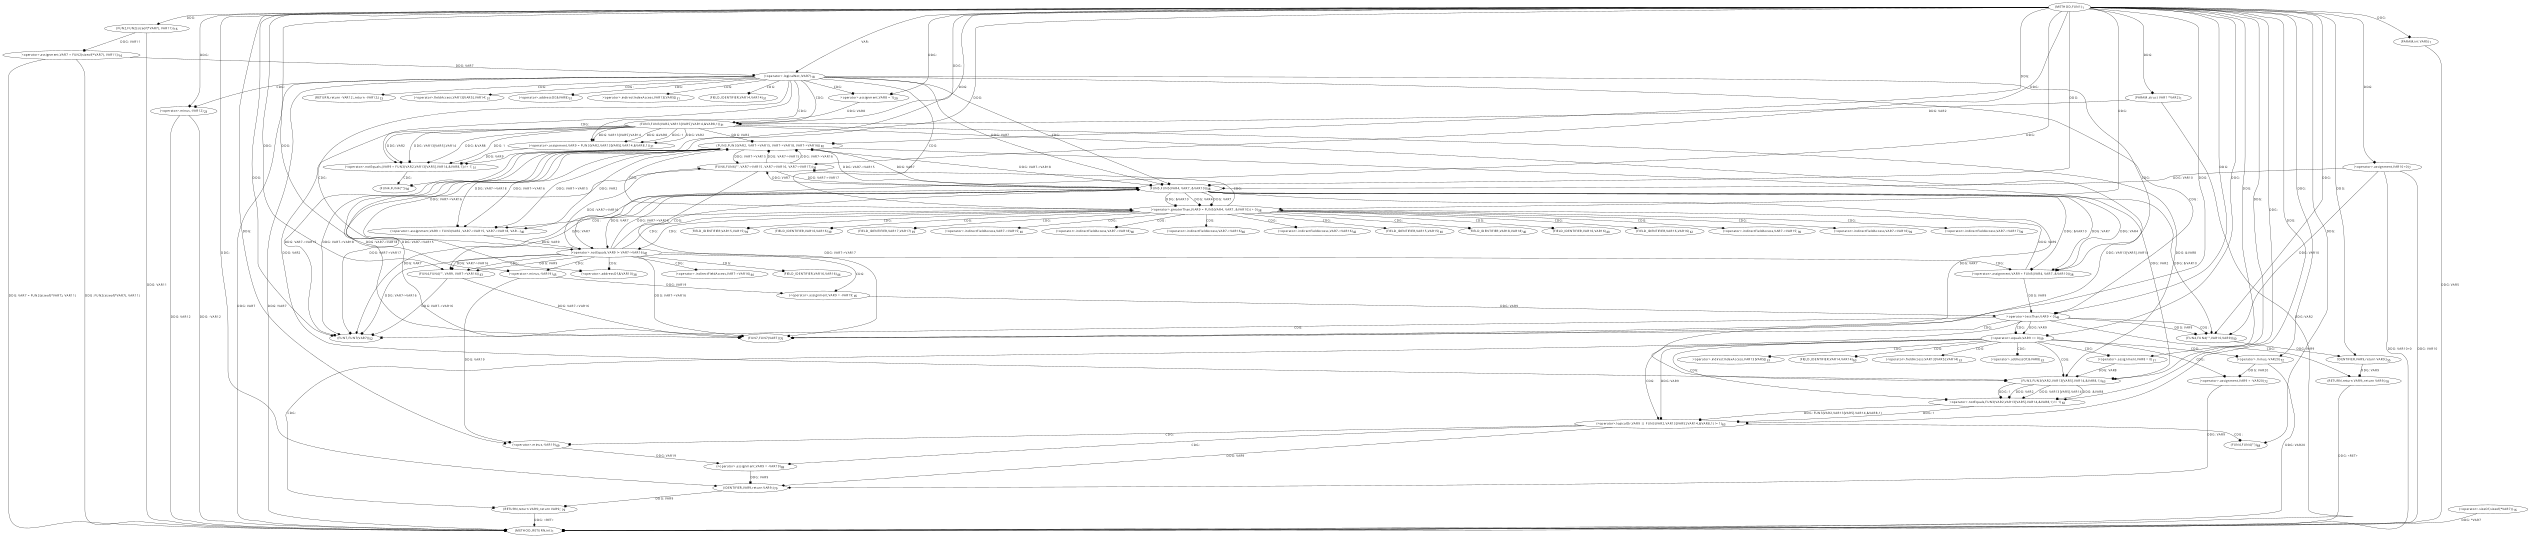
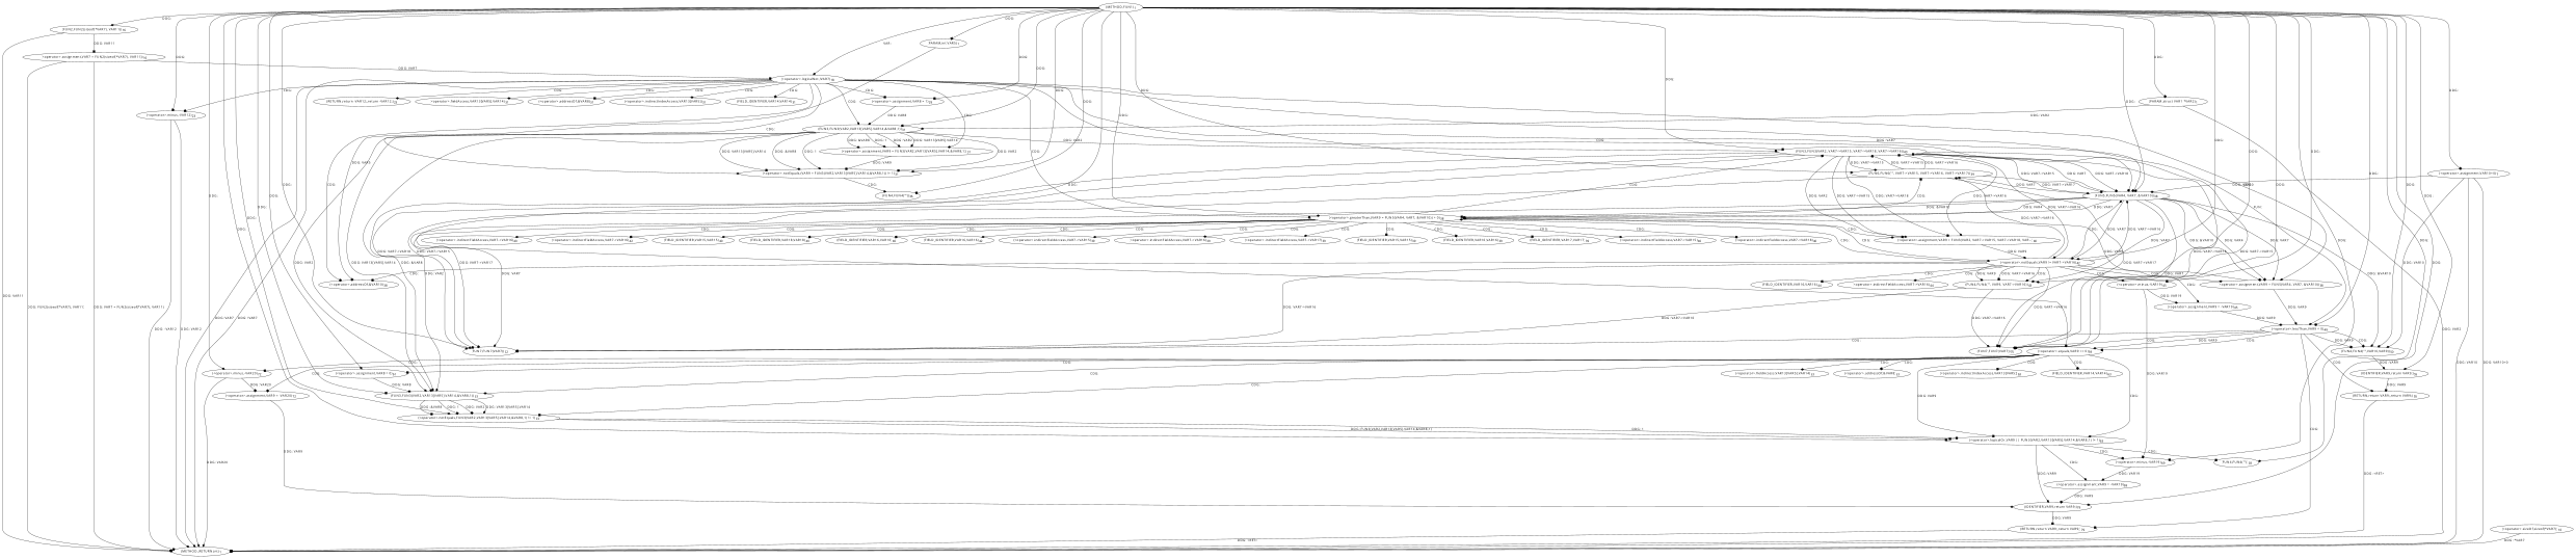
  digraph {
    fontname="Open Sans"
    node [fontname="Open Sans"]
    edge [arrowhead=diamond fontname="Open Sans"]
    n1 [label=<(METHOD,FUN1)<SUB>1</SUB>>]
    n2 [label=<(PARAM,struct VAR1 *VAR2)<SUB>1</SUB>>]
    n3 [label=<(PARAM,int VAR5)<SUB>1</SUB>>]
    n4 [label=<(&lt;operator&gt;.assignment,VAR10=0)<SUB>7</SUB>>]
    n5 [label=<(&lt;operator&gt;.assignment,VAR8 = 1)<SUB>29</SUB>>]
    n6 [label=<(FUN7,FUN7(VAR7))<SUB>75</SUB>>]
    n7 [label=<(&lt;operator&gt;.logicalNot,!VAR7)<SUB>18</SUB>>]
    n8 [label=<(&lt;operator&gt;.notEquals,(VAR9 = FUN3(VAR2,VAR13[VAR5].VAR14,&amp;VAR8,1)) != 1)<SUB>31</SUB>>]
    n9 [label=<(&lt;operator&gt;.greaterThan,(VAR9 = FUN5(VAR4, VAR7, &amp;VAR10)) &gt; 0)<SUB>38</SUB>>]
    n10 [label=<(&lt;operator&gt;.lessThan,VAR9 &lt; 0)<SUB>49</SUB>>]
    n11 [label=<(&lt;operator&gt;.equals,VAR9 == 0)<SUB>59</SUB>>]
    n12 [label=<(IDENTIFIER,VAR9,return VAR9;)<SUB>79</SUB>>]
    n13 [label=<(FUN2,FUN2(sizeof(*VAR7), VAR11))<SUB>16</SUB>>]
    n14 [label=<(FUN4,FUN4(&quot;&quot;))<SUB>36</SUB>>]
    n15 [label=<(FUN6,FUN6(&quot;&quot;, VAR7-&gt;VAR15, VAR7-&gt;VAR16, VAR7-&gt;VAR17))<SUB>39</SUB>>]
    n16 [label=<(FUN4,FUN4(&quot;&quot;,VAR10,VAR9))<SUB>50</SUB>>]
    n17 [label=<(FUN7,FUN7(VAR7))<SUB>52</SUB>>]
    n18 [label=<(&lt;operator&gt;.assignment,VAR8 = 0)<SUB>61</SUB>>]
    n19 [label=<(&lt;operator&gt;.minus,-VAR12)<SUB>23</SUB>>]
    n20 [label=<(&lt;operator&gt;.notEquals,VAR9 != VAR7-&gt;VAR16)<SUB>42</SUB>>]
    n21 [label=<(IDENTIFIER,VAR9,return VAR9;)<SUB>55</SUB>>]
    n22 [label=<(&lt;operator&gt;.logicalOr,VAR9 || FUN3(VAR2,VAR13[VAR5].VAR14,&amp;VAR8,1) != 1)<SUB>63</SUB>>]
    n23 [label=<(FUN3,FUN3(VAR2,VAR13[VAR5].VAR14,&amp;VAR8,1))<SUB>31</SUB>>]
    n24 [label=<(FUN5,FUN5(VAR4, VAR7, &amp;VAR10))<SUB>38</SUB>>]
    n25 [label=<(FUN3,FUN3(VAR2, VAR7-&gt;VAR15, VAR7-&gt;VAR18, VAR7-&gt;VAR16))<SUB>40</SUB>>]
    n26 [label=<(FUN4,FUN4(&quot;&quot;, 				VAR9, VAR7-&gt;VAR16))<SUB>43</SUB>>]
    n27 [label=<(FUN4,FUN4(&quot;&quot;))<SUB>68</SUB>>]
    n28 [label=<(&lt;operator&gt;.notEquals,FUN3(VAR2,VAR13[VAR5].VAR14,&amp;VAR8,1) != 1)<SUB>63</SUB>>]
    n29 [label=<(&lt;operator&gt;.minus,-VAR20)<SUB>72</SUB>>]
    n30 [label=<(&lt;operator&gt;.minus,-VAR19)<SUB>45</SUB>>]
    n31 [label=<(FUN3,FUN3(VAR2,VAR13[VAR5].VAR14,&amp;VAR8,1))<SUB>63</SUB>>]
    n32 [label=<(&lt;operator&gt;.minus,-VAR19)<SUB>69</SUB>>]
    n33 [label=<(METHOD_RETURN,int)<SUB>1</SUB>>]
    n34 [label=<(RETURN,return -VAR12;,return -VAR12;)<SUB>23</SUB>>]
    n35 [label=<(&lt;operator&gt;.assignment,VAR9 = FUN3(VAR2,VAR13[VAR5].VAR14,&amp;VAR8,1))<SUB>31</SUB>>]
    n36 [label=<(&lt;operator&gt;.assignment,VAR9 = FUN5(VAR4, VAR7, &amp;VAR10))<SUB>38</SUB>>]
    n37 [label=<(&lt;operator&gt;.fieldAccess,VAR13[VAR5].VAR14)<SUB>31</SUB>>]
    n38 [label=<(&lt;operator&gt;.addressOf,&amp;VAR8)<SUB>31</SUB>>]
    n39 [label=<(&lt;operator&gt;.addressOf,&amp;VAR10)<SUB>38</SUB>>]
    n40 [label=<(&lt;operator&gt;.indirectIndexAccess,VAR13[VAR5])<SUB>31</SUB>>]
    n41 [label=<(FIELD_IDENTIFIER,VAR14,VAR14)<SUB>31</SUB>>]
    n42 [label=<(&lt;operator&gt;.assignment,VAR9 = FUN3(VAR2, VAR7-&gt;VAR15, VAR7-&gt;VAR18, VAR...)<SUB>40</SUB>>]
    n43 [label=<(&lt;operator&gt;.indirectFieldAccess,VAR7-&gt;VAR15)<SUB>39</SUB>>]
    n44 [label=<(&lt;operator&gt;.indirectFieldAccess,VAR7-&gt;VAR16)<SUB>39</SUB>>]
    n45 [label=<(&lt;operator&gt;.indirectFieldAccess,VAR7-&gt;VAR17)<SUB>39</SUB>>]
    n46 [label=<(FIELD_IDENTIFIER,VAR15,VAR15)<SUB>39</SUB>>]
    n47 [label=<(FIELD_IDENTIFIER,VAR16,VAR16)<SUB>39</SUB>>]
    n48 [label=<(FIELD_IDENTIFIER,VAR17,VAR17)<SUB>39</SUB>>]
    n49 [label=<(&lt;operator&gt;.indirectFieldAccess,VAR7-&gt;VAR15)<SUB>40</SUB>>]
    n50 [label=<(&lt;operator&gt;.indirectFieldAccess,VAR7-&gt;VAR18)<SUB>40</SUB>>]
    n51 [label=<(&lt;operator&gt;.indirectFieldAccess,VAR7-&gt;VAR16)<SUB>40</SUB>>]
    n52 [label=<(&lt;operator&gt;.indirectFieldAccess,VAR7-&gt;VAR16)<SUB>42</SUB>>]
    n53 [label=<(FIELD_IDENTIFIER,VAR15,VAR15)<SUB>40</SUB>>]
    n54 [label=<(FIELD_IDENTIFIER,VAR18,VAR18)<SUB>40</SUB>>]
    n55 [label=<(FIELD_IDENTIFIER,VAR16,VAR16)<SUB>40</SUB>>]
    n56 [label=<(FIELD_IDENTIFIER,VAR16,VAR16)<SUB>42</SUB>>]
    n57 [label=<(RETURN,return VAR9;,return VAR9;)<SUB>79</SUB>>]
    n58 [label=<(RETURN,return VAR9;,return VAR9;)<SUB>55</SUB>>]
    n59 [label=<(&lt;operator&gt;.assignment,VAR9 = -VAR20)<SUB>72</SUB>>]
    n60 [label=<(&lt;operator&gt;.fieldAccess,VAR13[VAR5].VAR14)<SUB>63</SUB>>]
    n61 [label=<(&lt;operator&gt;.addressOf,&amp;VAR8)<SUB>63</SUB>>]
    n62 [label=<(&lt;operator&gt;.indirectIndexAccess,VAR13[VAR5])<SUB>63</SUB>>]
    n63 [label=<(FIELD_IDENTIFIER,VAR14,VAR14)<SUB>63</SUB>>]
    n64 [label=<(&lt;operator&gt;.assignment,VAR7 = FUN2(sizeof(*VAR7), VAR11))<SUB>16</SUB>>]
    n65 [label=<(&lt;operator&gt;.assignment,VAR9 = -VAR19)<SUB>45</SUB>>]
    n66 [label=<(&lt;operator&gt;.indirectFieldAccess,VAR7-&gt;VAR16)<SUB>44</SUB>>]
    n67 [label=<(FIELD_IDENTIFIER,VAR16,VAR16)<SUB>44</SUB>>]
    n68 [label=<(&lt;operator&gt;.assignment,VAR9 = -VAR19)<SUB>69</SUB>>]
    n69 [label=<(&lt;operator&gt;.sizeOf,sizeof(*VAR7))<SUB>16</SUB>>]
    n1 -> n2 [arrowhead=box label="DDG: "]
    n1 -> n3 [arrowhead=box label="DDG: "]
    n1 -> n4 [arrowhead=box label="DDG: "]
    n1 -> n5 [arrowhead=box label="DDG: "]
    n1 -> n6 [label="DDG: "]
    n1 -> n7 [label="VAR: "]
    n1 -> n8 [label="DDG: "]
    n1 -> n9 [label="DDG: "]
    n1 -> n10 [arrowhead=box label="DDG: "]
    n1 -> n11 [arrowhead=box label="DDG: "]
    n1 -> n12 [label="DDG: "]
    n1 -> n13 [label="DDG: "]
    n1 -> n14 [arrowhead=box label="DDG: "]
    n1 -> n15 [label="DDG: "]
    n1 -> n16 [label="DDG: "]
    n1 -> n17 [label="DDG: "]
    n1 -> n18 [label="DDG: "]
    n1 -> n19 [arrowhead=box label="DDG: "]
    n1 -> n20 [label="DDG: "]
    n1 -> n21 [label="DDG: "]
    n1 -> n22 [arrowhead=box label="DDG: "]
    n1 -> n23 [arrowhead=box label="DDG: "]
    n1 -> n24 [arrowhead=box label="DDG: "]
    n1 -> n25 [arrowhead=box label="DDG: "]
    n1 -> n26 [label="DDG: "]
    n1 -> n27 [label="DDG: "]
    n1 -> n28 [label="DDG: "]
    n1 -> n29 [label="DDG: "]
    n1 -> n30 [arrowhead=box label="DDG: "]
    n1 -> n31 [arrowhead=box label="DDG: "]
    n1 -> n32 [arrowhead=box label="DDG: "]
    n2 -> n23 [label="DDG: VAR2"]
    n2 -> n33 [label="DDG: VAR2"]
-   n3 -> n33 [arrowhead=box label="DDG: VAR5"]
+   n3 -> n39 [arrowhead=box label="DDG: VAR5"]
    n4 -> n16 [label="DDG: VAR10"]
    n4 -> n24 [label="DDG: VAR10"]
    n4 -> n33 [arrowhead=box label="DDG: VAR10"]
    n4 -> n33 [arrowhead=box label="DDG: VAR10=0"]
    n5 -> n23 [label="DDG: VAR8"]
    n7 -> n5 [arrowhead=box label="CDG: "]
    n7 -> n8 [label="CDG: "]
    n7 -> n9 [arrowhead=box label="CDG: "]
-   n7 -> n10 [label="CDG: "]
+   n7 -> n10 [label="FUN: "]
    n7 -> n19 [arrowhead=box label="CDG: "]
    n7 -> n23 [label="CDG: "]
    n7 -> n24 [arrowhead=box label="DDG: VAR7"]
    n7 -> n24 [arrowhead=box label="CDG: "]
    n7 -> n33 [label="DDG: VAR7"]
    n7 -> n33 [label="DDG: !VAR7"]
    n7 -> n34 [label="CDG: "]
    n7 -> n35 [label="CDG: "]
    n7 -> n36 [label="CDG: "]
    n7 -> n37 [label="CDG: "]
    n7 -> n38 [arrowhead=box label="CDG: "]
    n7 -> n39 [arrowhead=box label="CDG: "]
    n7 -> n40 [label="CDG: "]
    n7 -> n41 [arrowhead=box label="CDG: "]
    n8 -> n14 [label="CDG: "]
    n9 -> n15 [arrowhead=box label="CDG: "]
    n9 -> n20 [label="CDG: "]
    n9 -> n25 [arrowhead=box label="CDG: "]
    n9 -> n42 [label="CDG: "]
    n9 -> n43 [label="CDG: "]
    n9 -> n44 [label="CDG: "]
    n9 -> n45 [label="CDG: "]
    n9 -> n46 [arrowhead=box label="CDG: "]
    n9 -> n47 [arrowhead=box label="CDG: "]
    n9 -> n48 [arrowhead=box label="CDG: "]
    n9 -> n49 [label="CDG: "]
    n9 -> n50 [arrowhead=box label="CDG: "]
    n9 -> n51 [label="CDG: "]
    n9 -> n52 [arrowhead=box label="CDG: "]
    n9 -> n53 [label="CDG: "]
    n9 -> n54 [arrowhead=box label="CDG: "]
    n9 -> n55 [arrowhead=box label="CDG: "]
    n9 -> n56 [label="CDG: "]
    n10 -> n6 [label="CDG: "]
    n10 -> n11 [label="DDG: VAR9"]
    n10 -> n11 [arrowhead=box label="CDG: "]
    n10 -> n16 [arrowhead=box label="DDG: VAR9"]
    n10 -> n16 [arrowhead=box label="CDG: "]
    n10 -> n17 [arrowhead=box label="CDG: "]
    n10 -> n57 [arrowhead=box label="CDG: "]
    n10 -> n58 [label="CDG: "]
    n11 -> n18 [arrowhead=box label="CDG: "]
    n11 -> n22 [arrowhead=box label="DDG: VAR9"]
    n11 -> n22 [label="CDG: "]
    n11 -> n28 [arrowhead=box label="CDG: "]
    n11 -> n29 [arrowhead=box label="CDG: "]
    n11 -> n31 [label="CDG: "]
    n11 -> n59 [arrowhead=box label="CDG: "]
    n11 -> n60 [label="CDG: "]
    n11 -> n61 [arrowhead=box label="CDG: "]
    n11 -> n62 [arrowhead=box label="CDG: "]
    n11 -> n63 [arrowhead=box label="CDG: "]
    n12 -> n57 [arrowhead=box label="DDG: VAR9"]
    n13 -> n33 [arrowhead=box label="DDG: VAR11"]
    n13 -> n64 [arrowhead=box label="DDG: VAR11"]
    n15 -> n6 [arrowhead=box label="DDG: VAR7-&gt;VAR17"]
    n15 -> n17 [arrowhead=box label="DDG: VAR7-&gt;VAR17"]
    n15 -> n24 [label="DDG: VAR7-&gt;VAR17"]
    n15 -> n25 [arrowhead=box label="DDG: VAR7-&gt;VAR15"]
    n15 -> n25 [arrowhead=box label="DDG: VAR7-&gt;VAR16"]
    n16 -> n21 [label="DDG: VAR9"]
    n18 -> n31 [label="DDG: VAR8"]
    n19 -> n33 [label="DDG: VAR12"]
    n19 -> n33 [arrowhead=box label="DDG: -VAR12"]
    n20 -> n6 [arrowhead=box label="DDG: VAR7-&gt;VAR16"]
    n20 -> n9 [label="CDG: "]
    n20 -> n15 [label="DDG: VAR7-&gt;VAR16"]
    n20 -> n17 [arrowhead=box label="DDG: VAR7-&gt;VAR16"]
    n20 -> n24 [label="DDG: VAR7-&gt;VAR16"]
    n20 -> n24 [label="CDG: "]
    n20 -> n26 [label="DDG: VAR9"]
    n20 -> n26 [arrowhead=box label="DDG: VAR7-&gt;VAR16"]
    n20 -> n26 [label="CDG: "]
    n20 -> n30 [label="CDG: "]
    n20 -> n36 [label="CDG: "]
    n20 -> n39 [arrowhead=box label="CDG: "]
    n20 -> n65 [label="CDG: "]
    n20 -> n66 [label="CDG: "]
    n20 -> n67 [arrowhead=box label="CDG: "]
    n21 -> n58 [arrowhead=box label="DDG: VAR9"]
    n22 -> n12 [label="DDG: VAR9"]
    n22 -> n27 [arrowhead=box label="CDG: "]
    n22 -> n32 [arrowhead=box label="CDG: "]
    n22 -> n68 [label="CDG: "]
    n23 -> n8 [arrowhead=box label="DDG: VAR2"]
    n23 -> n8 [arrowhead=box label="DDG: VAR13[VAR5].VAR14"]
    n23 -> n8 [label="DDG: &amp;VAR8"]
    n23 -> n8 [label="DDG: 1"]
    n23 -> n25 [arrowhead=box label="DDG: VAR2"]
    n23 -> n31 [label="DDG: VAR2"]
    n23 -> n31 [arrowhead=box label="DDG: VAR13[VAR5].VAR14"]
    n23 -> n31 [label="DDG: &amp;VAR8"]
    n23 -> n35 [label="DDG: VAR2"]
    n23 -> n35 [label="DDG: VAR13[VAR5].VAR14"]
    n23 -> n35 [label="DDG: &amp;VAR8"]
    n23 -> n35 [label="DDG: 1"]
    n24 -> n6 [label="DDG: VAR7"]
    n24 -> n9 [arrowhead=box label="DDG: VAR4"]
    n24 -> n9 [arrowhead=box label="DDG: VAR7"]
    n24 -> n9 [arrowhead=box label="DDG: &amp;VAR10"]
    n24 -> n15 [label="DDG: VAR7"]
    n24 -> n16 [label="DDG: &amp;VAR10"]
    n24 -> n17 [label="DDG: VAR7"]
    n24 -> n20 [label="DDG: VAR7"]
    n24 -> n25 [arrowhead=box label="DDG: VAR7"]
    n24 -> n26 [label="DDG: VAR7"]
    n24 -> n36 [arrowhead=box label="DDG: VAR4"]
    n24 -> n36 [label="DDG: VAR7"]
    n24 -> n36 [arrowhead=box label="DDG: &amp;VAR10"]
    n25 -> n6 [arrowhead=box label="DDG: VAR7-&gt;VAR15"]
    n25 -> n6 [arrowhead=box label="DDG: VAR7-&gt;VAR18"]
    n25 -> n15 [label="DDG: VAR7-&gt;VAR15"]
    n25 -> n17 [arrowhead=box label="DDG: VAR7-&gt;VAR15"]
    n25 -> n17 [label="DDG: VAR7-&gt;VAR18"]
    n25 -> n20 [label="DDG: VAR7-&gt;VAR16"]
    n25 -> n24 [arrowhead=box label="DDG: VAR7-&gt;VAR15"]
    n25 -> n24 [arrowhead=box label="DDG: VAR7-&gt;VAR18"]
    n25 -> n31 [label="DDG: VAR2"]
    n25 -> n42 [label="DDG: VAR2"]
    n25 -> n42 [arrowhead=box label="DDG: VAR7-&gt;VAR15"]
    n25 -> n42 [arrowhead=box label="DDG: VAR7-&gt;VAR18"]
    n25 -> n42 [label="DDG: VAR7-&gt;VAR16"]
    n26 -> n6 [label="DDG: VAR7-&gt;VAR16"]
    n26 -> n17 [arrowhead=box label="DDG: VAR7-&gt;VAR16"]
    n28 -> n22 [arrowhead=box label="DDG: FUN3(VAR2,VAR13[VAR5].VAR14,&amp;VAR8,1)"]
    n28 -> n22 [arrowhead=box label="DDG: 1"]
    n29 -> n33 [label="DDG: VAR20"]
    n29 -> n59 [arrowhead=box label="DDG: VAR20"]
    n30 -> n32 [arrowhead=box label="DDG: VAR19"]
    n30 -> n65 [label="DDG: VAR19"]
    n31 -> n28 [arrowhead=box label="DDG: VAR2"]
    n31 -> n28 [label="DDG: VAR13[VAR5].VAR14"]
    n31 -> n28 [arrowhead=box label="DDG: &amp;VAR8"]
    n31 -> n28 [arrowhead=box label="DDG: 1"]
    n32 -> n68 [label="DDG: VAR19"]
    n35 -> n8 [arrowhead=box label="DDG: VAR9"]
    n36 -> n9 [label="DDG: VAR9"]
    n36 -> n10 [label="DDG: VAR9"]
    n42 -> n20 [label="DDG: VAR9"]
    n57 -> n33 [label="DDG: &lt;RET&gt;"]
    n58 -> n33 [arrowhead=box label="DDG: &lt;RET&gt;"]
    n59 -> n12 [label="DDG: VAR9"]
    n64 -> n7 [arrowhead=box label="DDG: VAR7"]
    n64 -> n33 [label="DDG: FUN2(sizeof(*VAR7), VAR11)"]
    n64 -> n33 [label="DDG: VAR7 = FUN2(sizeof(*VAR7), VAR11)"]
    n65 -> n10 [label="DDG: VAR9"]
    n68 -> n12 [arrowhead=box label="DDG: VAR9"]
    n69 -> n33 [label="DDG: *VAR7"]
  }
